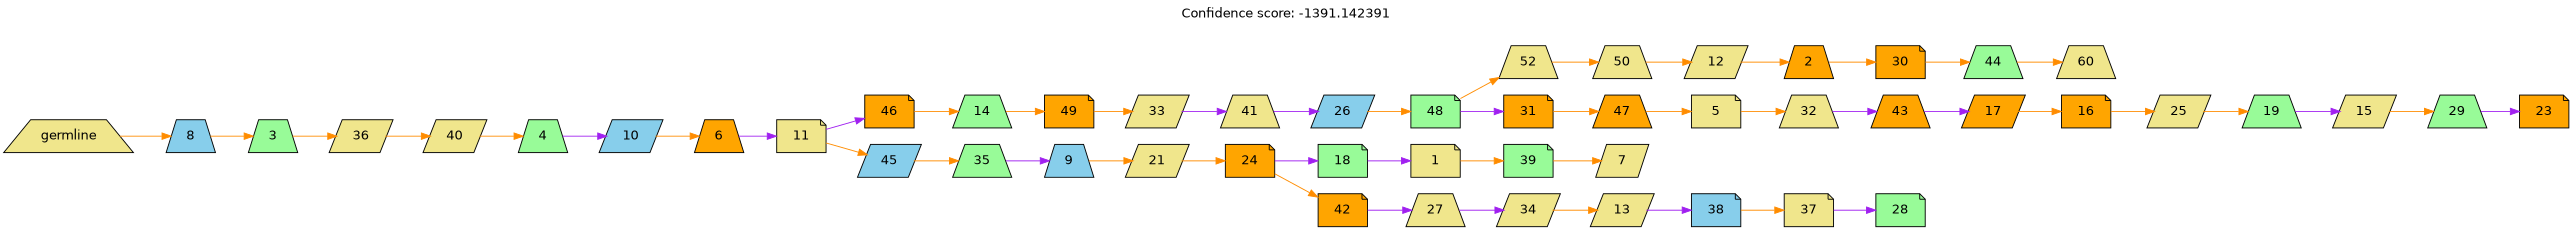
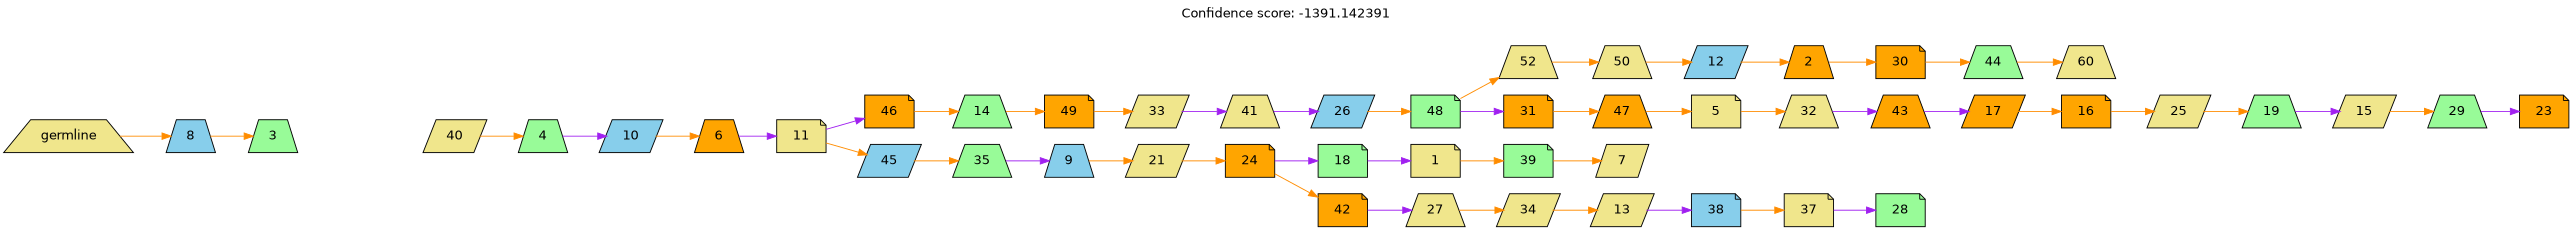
  digraph {
    fontname="DejaVu Sans"
    label="Confidence score: -1391.142391"
    labelloc=t
    rankdir=LR
    node [fillcolor=khaki fontname="DejaVu Sans" shape=trapezium style=filled]
    edge [color=darkorange fontname="DejaVu Sans"]
    n1 [fillcolor=palegreen label=44]
    n2 [label=60]
    n3 [fillcolor=orange label=30 shape=note]
    n4 [fillcolor=orange label=2]
-   n5 [label=12 shape=parallelogram]
+   n5 [fillcolor=skyblue label=12 shape=parallelogram]
    n6 [label=50]
    n7 [label=52]
    n8 [fillcolor=palegreen label=29]
    n9 [fillcolor=orange label=23 shape=note]
    n10 [label=15 shape=parallelogram]
    n11 [fillcolor=palegreen label=19]
    n12 [label=25 shape=parallelogram]
    n13 [fillcolor=orange label=16 shape=note]
    n14 [fillcolor=orange label=17 shape=parallelogram]
    n15 [fillcolor=orange label=43]
    n16 [label=32]
    n17 [label=5 shape=note]
    n18 [fillcolor=orange label=47]
    n19 [fillcolor=orange label=31 shape=note]
    n20 [fillcolor=palegreen label=48 shape=note]
    n21 [fillcolor=skyblue label=26 shape=parallelogram]
    n22 [label=41]
    n23 [label=33 shape=parallelogram]
    n24 [fillcolor=orange label=49 shape=note]
    n25 [fillcolor=palegreen label=14]
    n26 [fillcolor=orange label=46 shape=note]
    n27 [fillcolor=palegreen label=39 shape=note]
    n28 [label=7 shape=parallelogram]
    n29 [label=1 shape=note]
    n30 [fillcolor=palegreen label=18 shape=note]
    n31 [label=37 shape=note]
    n32 [fillcolor=palegreen label=28 shape=note]
    n33 [fillcolor=skyblue label=38 shape=note]
    n34 [label=13 shape=parallelogram]
    n35 [label=34 shape=parallelogram]
    n36 [label=27]
    n37 [fillcolor=orange label=42 shape=note]
    n38 [fillcolor=orange label=24 shape=note]
    n39 [label=21 shape=parallelogram]
    n40 [fillcolor=skyblue label=9]
    n41 [fillcolor=palegreen label=35]
    n42 [fillcolor=skyblue label=45 shape=parallelogram]
    n43 [label=11 shape=note]
    n44 [fillcolor=orange label=6]
    n45 [fillcolor=skyblue label=10 shape=parallelogram]
    n46 [fillcolor=palegreen label=4]
    n47 [label=40 shape=parallelogram]
-   n48 [label=36 shape=parallelogram]
    n49 [fillcolor=palegreen label=3]
    n50 [fillcolor=skyblue label=8]
    n51 [label=germline]
    n1 -> n2
    n3 -> n1
    n4 -> n3
    n5 -> n4
    n6 -> n5
    n7 -> n6
    n8 -> n9 [color=purple]
    n10 -> n8
    n11 -> n10 [color=purple]
    n12 -> n11
    n13 -> n12
    n14 -> n13
    n15 -> n14 [color=purple]
    n16 -> n15 [color=purple]
    n17 -> n16
    n18 -> n17
    n19 -> n18
    n20 -> n7
    n20 -> n19 [color=purple]
    n21 -> n20
    n22 -> n21 [color=purple]
    n23 -> n22 [color=purple]
    n24 -> n23
    n25 -> n24
    n26 -> n25
    n27 -> n28
    n29 -> n27
    n30 -> n29 [color=purple]
    n31 -> n32 [color=purple]
    n33 -> n31
    n34 -> n33 [color=purple]
    n35 -> n34
-   n36 -> n35 [color=purple]
+   n36 -> n35
    n37 -> n36 [color=purple]
    n38 -> n30 [color=purple]
    n38 -> n37
    n39 -> n38
    n40 -> n39
    n41 -> n40 [color=purple]
    n42 -> n41
    n43 -> n26 [color=purple]
    n43 -> n42
    n44 -> n43 [color=purple]
    n45 -> n44
    n46 -> n45 [color=purple]
    n47 -> n46
-   n48 -> n47
-   n49 -> n48
    n50 -> n49
    n51 -> n50
  }
